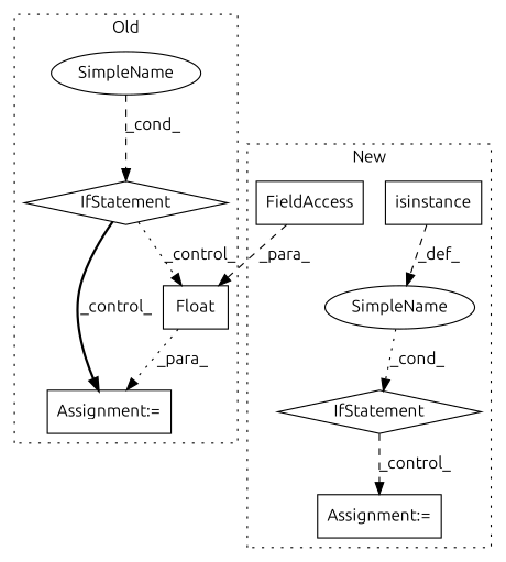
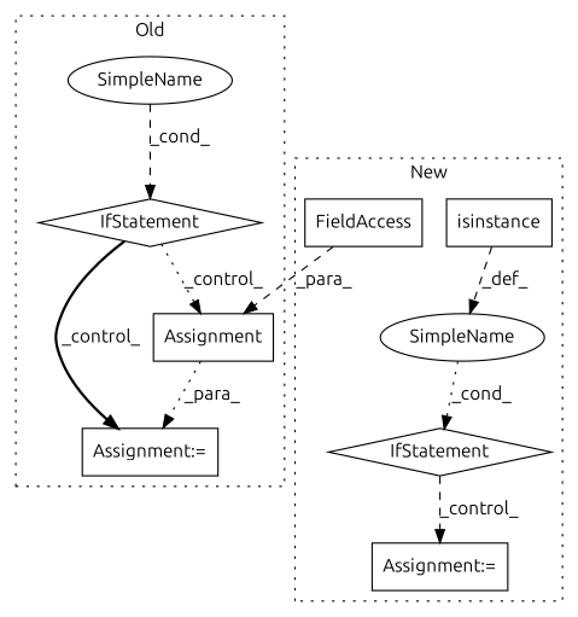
  digraph {
    fontname=Ubuntu
    node [a=32 fontname=Ubuntu shape=box]
    edge [fontname=Ubuntu style=dashed]
-   n1 [l="6,1" label=Float s="14877,14884"]
+   n1 [l="6,1" label=Assignment s="14877,14884"]
    n2 [a=25 l="14,2" label=IfStatement s="14763,14791" shape=diamond]
    n3 [a=42 label=SimpleName shape=ellipse]
    n4 [a=7 l=2 label="Assignment:=" s=14875]
    n5 [l="11,1" label=isinstance s="14599,14626"]
    n6 [a=25 l="4,2" label=IfStatement s="14595,14627" shape=diamond]
    n7 [a=7 l=2 label="Assignment:=" s=14880]
    n8 [a=42 label=SimpleName shape=ellipse]
    n9 [a=22 l=14 label=FieldAccess s=14612]
    subgraph cluster_1 {
      label=Old
      style=dotted
      n1
      n2
      n3
      n4
    }
    subgraph cluster_2 {
      label=New
      style=dotted
      n5
      n6
      n7
      n8
      n9
    }
    n1 -> n4 [label=_para_ style=dotted]
    n2 -> n1 [label=_control_ style=dotted]
    n2 -> n4 [label=_control_ style=bold]
    n3 -> n2 [label=_cond_]
    n5 -> n8 [label=_def_]
    n6 -> n7 [label=_control_]
    n8 -> n6 [label=_cond_ style=dotted]
    n9 -> n1 [label=_para_]
  }
